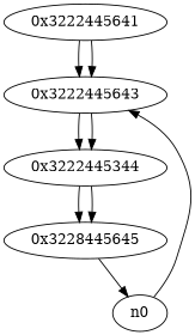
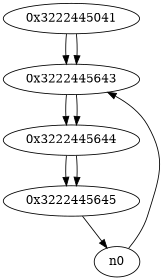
  digraph {
-   n1 [label="0x3222445641"]
+   n1 [label="0x3222445041"]
    n2 [label="0x3222445643"]
-   n3 [label="0x3222445344"]
-   n4 [label="0x3228445645"]
+   n3 [label="0x3222445644"]
+   n4 [label="0x3222445645"]
    n0
    n1 -> n2
    n1 -> n2
    n2 -> n3
    n2 -> n3
    n3 -> n4
    n3 -> n4
    n4 -> n0
    n0 -> n2
  }
